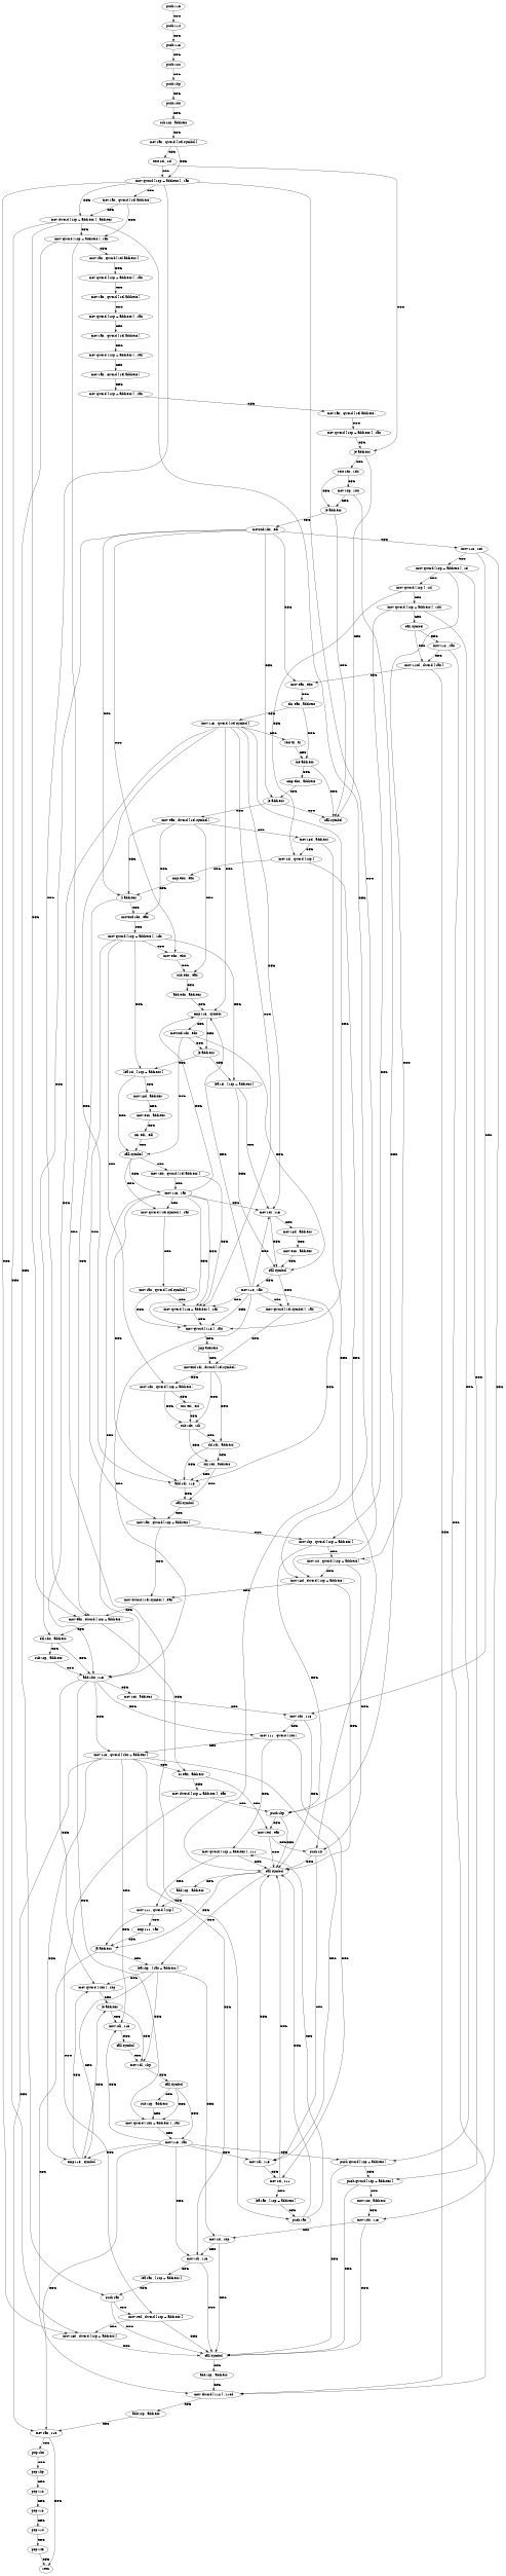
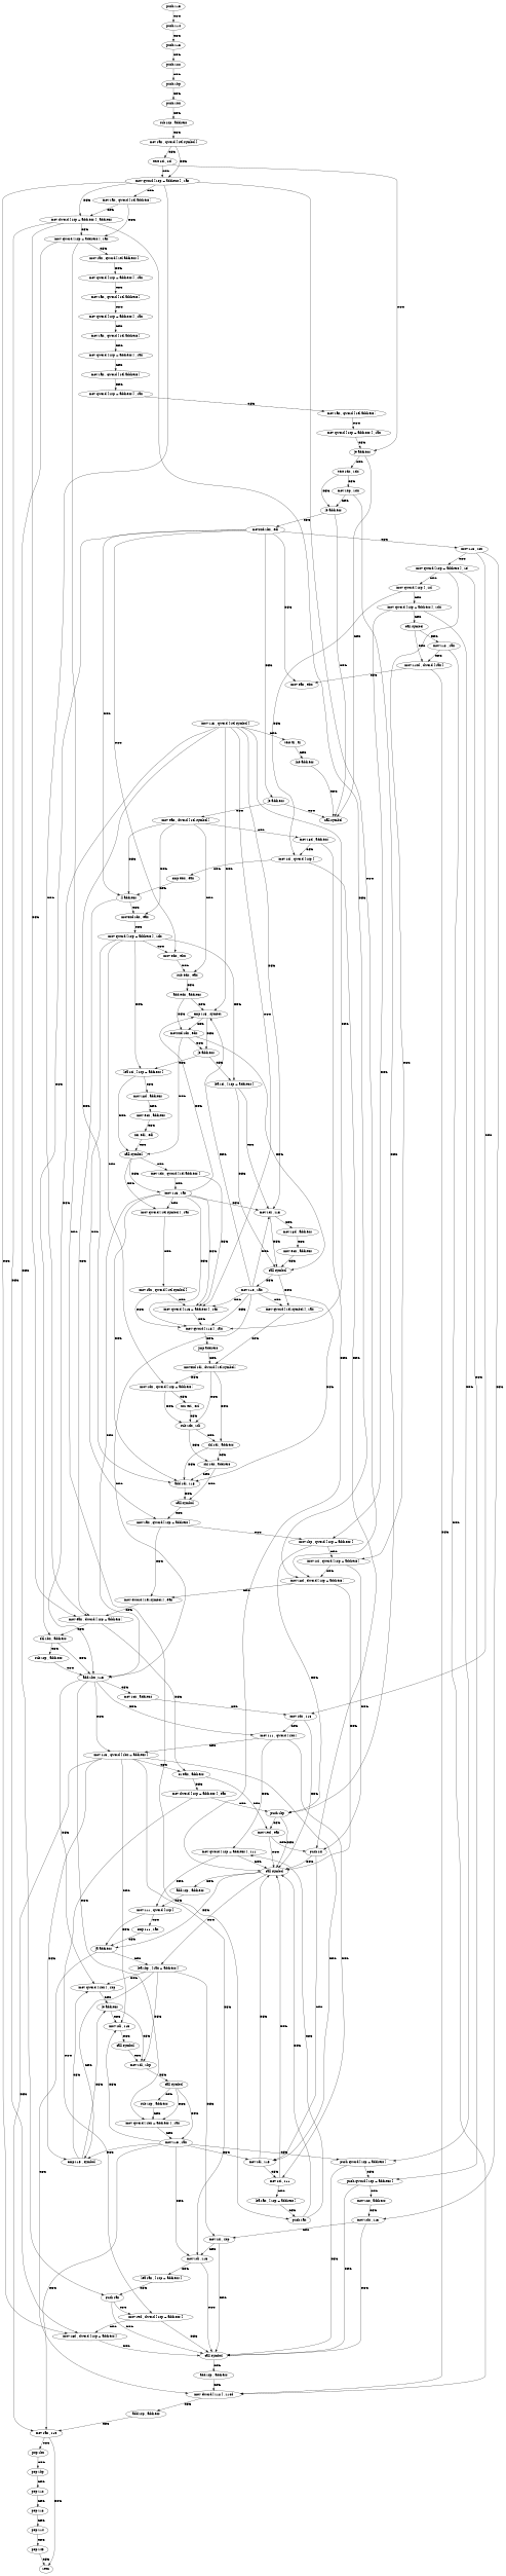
  digraph {
    n1 [label="push r15"]
    n2 [label="push r14"]
    n3 [label="push r13"]
    n4 [label="push r22"]
    n5 [label="push rbp"]
    n6 [label="push rbx"]
    n7 [label="sub rsp , address"]
    n8 [label="mov rax , qword [ rel symbol ]"]
    n9 [label="test rsi , rsi"]
    n10 [label="mov qword [ rsp + address ] , rax"]
    n11 [label="je address"]
    n12 [label="mov rax , qword [ rel address ]"]
    n13 [label="mov dword [ rsp + address ] , address"]
    n14 [label="mov eax , dword [ rsp + address ]"]
    n15 [label="mov r8d , dword [ rsp + address ]"]
    n16 [label="mov r8d , dword [ rsp + address ]"]
    n17 [label="call symbol"]
    n18 [label="test rdx , rdx"]
    n19 [label="mov qword [ rsp + address ] , rax"]
    n20 [label="shl rbx , address"]
    n21 [label="or eax , address"]
    n22 [label="call symbol"]
    n23 [label="call symbol"]
    n24 [label="mov dword [ rel symbol ] , eax"]
    n25 [label="mov rax , qword [ rel address ]"]
    n26 [label="push rax"]
    n27 [label="push rax"]
    n28 [label="mov qword [ rsp + address ] , rax"]
    n29 [label="mov qword [ rsp + address ] , r11"]
    n30 [label="mov r9d , dword [ rsp + address ]"]
    n31 [label="mov rax , qword [ rel address ]"]
    n32 [label="mov qword [ rsp + address ] , rax"]
    n33 [label="mov rax , qword [ rel address ]"]
    n34 [label="mov qword [ rsp + address ] , rax"]
    n35 [label="mov rax , qword [ rel address ]"]
    n36 [label="mov qword [ rsp + address ] , rax"]
    n37 [label="mov rax , qword [ rel address ]"]
    n38 [label="mov qword [ rsp + address ] , rax"]
    n39 [label="mov rbp , rdx"]
    n40 [label="je address"]
    n41 [label="push rbp"]
    n42 [label="movsxd rbx , edi"]
    n43 [label="mov r9d , eax"]
    n44 [label="mov r13 , rcx"]
    n45 [label="mov eax , ebx"]
    n46 [label="je address"]
    n47 [label="jl address"]
    n48 [label="mov edx , ebx"]
    n49 [label="mov qword [ rsp + address ] , rsi"]
    n50 [label="mov rdx , r13"]
    n51 [label="mov rdx , r13"]
-   n52 [label="shr eax , address"]
    n53 [label="mov eax , dword [ rel symbol ]"]
    n54 [label="movsxd rdx , eax"]
    n55 [label="add rbx , r15"]
    n56 [label="sub rsp , address"]
    n57 [label="sub edx , eax"]
    n58 [label="mov qword [ rsp ] , rsi"]
    n59 [label="push qword [ rsp + address ]"]
    n60 [label="mov rsi , qword [ rsp + address ]"]
    n61 [label="mov r11 , qword [ rbx ]"]
    n62 [label="mov rsi , rbp"]
    n63 [label="mov qword [ rsp + address ] , rdx"]
    n64 [label="mov rsi , qword [ rsp ]"]
    n65 [label="mov rcx , address"]
    n66 [label="push rsi"]
    n67 [label="call symbol"]
    n68 [label="push qword [ rsp + address ]"]
    n69 [label="mov rbp , qword [ rsp + address ]"]
    n70 [label="cmp ebx , eax"]
    n71 [label="mov r12 , rax"]
    n72 [label="mov r14d , dword [ rax ]"]
    n73 [label="mov dword [ r12 ] , r14d"]
    n74 [label="add rsp , address"]
    n75 [label="mov r15 , qword [ rel symbol ]"]
    n76 [label="jne address"]
    n77 [label="test al , al"]
    n78 [label="cmp r15 , symbol"]
    n79 [label="mov qword [ r15 + address ] , rdx"]
    n80 [label="mov qword [ r15 ] , rax"]
    n81 [label="mov rdi , r15"]
    n82 [label="add rdi , r15"]
-   n83 [label="cmp ebx , address"]
    n84 [label="mov rcx , address"]
    n85 [label="mov r15 , qword [ rbx + address ]"]
    n86 [label="mov qword [ rbx ] , rbp"]
    n87 [label="mov qword [ rbx + address ] , rax"]
    n88 [label="movsxd rdx , edx"]
    n89 [label="je address"]
    n90 [label="jmp address"]
    n91 [label="call symbol"]
    n92 [label="mov r8d , address"]
    n93 [label="call symbol"]
    n94 [label="mov r8d , address"]
    n95 [label="mov qword [ rsp + address ] , rdx"]
    n96 [label="add edx , address"]
    n97 [label="add rsp , address"]
    n98 [label="ja address"]
    n99 [label="lea rbp , [ rax + address ]"]
    n100 [label="mov rdi , r15"]
    n101 [label="mov dword [ rsp + address ] , eax"]
    n102 [label="lea rsi , [ rsp + address ]"]
    n103 [label="lea rsi , [ rsp + address ]"]
    n104 [label="mov rdx , qword [ rsp + address ]"]
    n105 [label="mov rax , qword [ rsp + address ]"]
    n106 [label="mov rsi , r11"]
    n107 [label="mov rax , r15"]
    n108 [label="cmp r15 , symbol"]
    n109 [label="mov rdi , r15"]
    n110 [label="mov rdi , r15"]
    n111 [label="je address"]
    n112 [label="mov r15 , rax"]
    n113 [label="lea rax , [ rsp + address ]"]
    n114 [label="mov r11 , qword [ rsp ]"]
    n115 [label="pop rbx"]
    n116 [label=retn]
    n117 [label="call symbol"]
    n118 [label="lea rax , [ rsp + address ]"]
    n119 [label="cmp r11 , rax"]
    n120 [label="mov rdi , rbp"]
    n121 [label="call symbol"]
    n122 [label="call symbol"]
    n123 [label="mov r8d , address"]
    n124 [label="sub rdx , rdi"]
    n125 [label="xor esi , esi"]
    n126 [label="mov rdx , qword [ rel address ]"]
    n127 [label="mov r15 , rax"]
    n128 [label="mov qword [ rel symbol ] , rax"]
    n129 [label="mov r15 , rax"]
    n130 [label="mov qword [ rel symbol ] , rax"]
    n131 [label="mov ecx , address"]
    n132 [label="pop rbp"]
    n133 [label="pop r12"]
    n134 [label="pop r13"]
    n135 [label="pop r14"]
    n136 [label="pop r45"]
    n137 [label="sub rsp , address"]
    n138 [label="xor edi , edi"]
    n139 [label="mov rax , qword [ rel symbol ]"]
    n140 [label="movsxd rdi , dword [ rel symbol ]"]
    n141 [label="shl rdi , address"]
    n142 [label="shl rdx , address"]
    n143 [label="mov ecx , address"]
    n144 [label="add rsp , address"]
    n1 -> n2 [label=CFG]
    n2 -> n3 [label=CFG]
    n3 -> n4 [label=CFG]
    n4 -> n5 [label=CFG]
    n5 -> n6 [label=CFG]
    n6 -> n7 [label=CFG]
    n7 -> n8 [label=CFG]
    n8 -> n9 [label=CFG]
    n8 -> n10 [label=DFG]
    n9 -> n10 [label=CFG]
    n9 -> n11 [label=DFG]
    n10 -> n12 [label=CFG]
    n10 -> n13 [label=DFG]
    n10 -> n14 [label=DFG]
    n10 -> n15 [label=DFG]
    n10 -> n16 [label=DFG]
    n11 -> n17 [label=CFG]
    n11 -> n18 [label=CFG]
    n12 -> n13 [label=CFG]
    n12 -> n19 [label=DFG]
    n13 -> n14 [label=DFG]
    n13 -> n15 [label=DFG]
    n13 -> n16 [label=DFG]
    n13 -> n19 [label=CFG]
    n14 -> n20 [label=CFG]
    n14 -> n21 [label=DFG]
    n15 -> n22 [label=DFG]
    n16 -> n23 [label=DFG]
    n16 -> n24 [label=CFG]
    n18 -> n39 [label=CFG]
    n18 -> n40 [label=DFG]
    n19 -> n25 [label=CFG]
    n19 -> n26 [label=DFG]
    n19 -> n27 [label=DFG]
    n20 -> n55 [label=DFG]
    n20 -> n56 [label=CFG]
    n21 -> n43 [label=DFG]
    n21 -> n101 [label=DFG]
    n22 -> n144 [label=CFG]
    n23 -> n97 [label=CFG]
    n23 -> n98 [label=DFG]
    n23 -> n99 [label=DFG]
    n24 -> n14 [label=CFG]
    n25 -> n28 [label=DFG]
    n26 -> n23 [label=DFG]
    n26 -> n29 [label=CFG]
    n27 -> n22 [label=DFG]
    n27 -> n30 [label=CFG]
    n28 -> n31 [label=CFG]
    n29 -> n23 [label=CFG]
    n29 -> n114 [label=DFG]
    n30 -> n15 [label=CFG]
    n30 -> n22 [label=DFG]
    n31 -> n32 [label=DFG]
    n32 -> n33 [label=CFG]
    n33 -> n34 [label=DFG]
    n34 -> n35 [label=CFG]
    n35 -> n36 [label=DFG]
    n36 -> n37 [label=CFG]
    n37 -> n38 [label=DFG]
    n38 -> n11 [label=CFG]
    n39 -> n40 [label=CFG]
    n39 -> n41 [label=DFG]
    n40 -> n17 [label=CFG]
    n40 -> n42 [label=CFG]
    n41 -> n23 [label=DFG]
    n41 -> n43 [label=CFG]
    n42 -> n20 [label=DFG]
    n42 -> n44 [label=CFG]
    n42 -> n45 [label=DFG]
    n42 -> n46 [label=DFG]
    n42 -> n47 [label=DFG]
    n42 -> n48 [label=DFG]
    n43 -> n23 [label=DFG]
    n43 -> n66 [label=CFG]
    n44 -> n49 [label=CFG]
    n44 -> n50 [label=DFG]
    n44 -> n51 [label=DFG]
-   n45 -> n52 [label=DFG]
    n46 -> n17 [label=CFG]
    n46 -> n53 [label=CFG]
    n47 -> n14 [label=CFG]
    n47 -> n54 [label=CFG]
    n48 -> n57 [label=DFG]
    n49 -> n58 [label=CFG]
    n49 -> n59 [label=DFG]
    n49 -> n60 [label=DFG]
    n50 -> n23 [label=DFG]
    n50 -> n61 [label=CFG]
    n51 -> n22 [label=DFG]
    n51 -> n62 [label=CFG]
-   n52 -> n75 [label=CFG]
-   n52 -> n76 [label=DFG]
    n53 -> n47 [label=DFG]
    n53 -> n54 [label=DFG]
    n53 -> n57 [label=DFG]
    n53 -> n94 [label=CFG]
    n54 -> n95 [label=DFG]
    n55 -> n61 [label=DFG]
    n55 -> n84 [label=CFG]
    n55 -> n85 [label=DFG]
    n55 -> n86 [label=DFG]
    n55 -> n87 [label=DFG]
    n56 -> n55 [label=CFG]
    n57 -> n96 [label=DFG]
    n58 -> n63 [label=CFG]
    n58 -> n64 [label=DFG]
    n59 -> n22 [label=DFG]
    n59 -> n65 [label=CFG]
    n60 -> n16 [label=CFG]
    n60 -> n66 [label=DFG]
    n61 -> n29 [label=DFG]
    n61 -> n85 [label=CFG]
    n61 -> n106 [label=DFG]
    n62 -> n22 [label=DFG]
    n62 -> n110 [label=CFG]
    n63 -> n67 [label=CFG]
    n63 -> n68 [label=DFG]
    n63 -> n69 [label=DFG]
    n64 -> n66 [label=DFG]
    n64 -> n70 [label=CFG]
    n65 -> n51 [label=CFG]
    n66 -> n23 [label=DFG]
    n66 -> n100 [label=CFG]
    n67 -> n71 [label=DFG]
    n67 -> n72 [label=DFG]
    n68 -> n22 [label=DFG]
    n68 -> n59 [label=CFG]
    n69 -> n41 [label=DFG]
    n69 -> n60 [label=CFG]
    n70 -> n47 [label=CFG]
    n71 -> n72 [label=CFG]
    n71 -> n73 [label=DFG]
    n72 -> n45 [label=CFG]
    n72 -> n73 [label=DFG]
    n73 -> n74 [label=CFG]
    n74 -> n107 [label=CFG]
    n75 -> n55 [label=DFG]
    n75 -> n77 [label=CFG]
    n75 -> n78 [label=DFG]
    n75 -> n79 [label=DFG]
    n75 -> n80 [label=DFG]
    n75 -> n81 [label=DFG]
    n75 -> n82 [label=DFG]
    n76 -> n17 [label=CFG]
-   n76 -> n83 [label=CFG]
    n77 -> n76 [label=CFG]
    n78 -> n88 [label=CFG]
    n78 -> n89 [label=DFG]
    n79 -> n80 [label=CFG]
    n80 -> n90 [label=CFG]
    n81 -> n91 [label=DFG]
    n81 -> n92 [label=CFG]
    n82 -> n93 [label=DFG]
-   n83 -> n46 [label=CFG]
    n84 -> n50 [label=CFG]
    n85 -> n21 [label=CFG]
    n85 -> n100 [label=DFG]
    n85 -> n107 [label=DFG]
    n85 -> n108 [label=DFG]
    n85 -> n109 [label=DFG]
    n85 -> n110 [label=DFG]
    n86 -> n111 [label=CFG]
    n87 -> n112 [label=CFG]
    n88 -> n89 [label=CFG]
    n88 -> n91 [label=DFG]
    n88 -> n122 [label=DFG]
    n89 -> n102 [label=CFG]
    n89 -> n103 [label=CFG]
    n90 -> n140 [label=CFG]
    n91 -> n129 [label=DFG]
    n91 -> n130 [label=DFG]
    n92 -> n143 [label=CFG]
    n93 -> n105 [label=CFG]
    n94 -> n23 [label=DFG]
    n94 -> n64 [label=CFG]
    n95 -> n48 [label=CFG]
    n95 -> n102 [label=DFG]
    n95 -> n103 [label=DFG]
    n95 -> n104 [label=DFG]
    n95 -> n105 [label=DFG]
    n96 -> n78 [label=CFG]
+   n96 -> n88 [label=DFG]
    n97 -> n114 [label=CFG]
    n98 -> n73 [label=CFG]
    n98 -> n99 [label=CFG]
    n99 -> n62 [label=DFG]
    n99 -> n86 [label=DFG]
    n99 -> n108 [label=CFG]
    n99 -> n120 [label=DFG]
    n100 -> n23 [label=DFG]
    n100 -> n106 [label=CFG]
    n101 -> n30 [label=DFG]
    n101 -> n41 [label=CFG]
    n102 -> n122 [label=DFG]
    n102 -> n123 [label=CFG]
    n103 -> n81 [label=CFG]
    n103 -> n91 [label=DFG]
    n104 -> n124 [label=DFG]
    n104 -> n125 [label=CFG]
    n105 -> n24 [label=DFG]
    n105 -> n69 [label=CFG]
    n106 -> n23 [label=DFG]
    n106 -> n113 [label=CFG]
    n107 -> n115 [label=CFG]
    n107 -> n116 [label=DFG]
    n108 -> n86 [label=CFG]
    n108 -> n111 [label=DFG]
    n109 -> n117 [label=DFG]
    n110 -> n22 [label=DFG]
    n110 -> n118 [label=CFG]
    n111 -> n109 [label=CFG]
    n111 -> n120 [label=CFG]
    n112 -> n68 [label=CFG]
    n112 -> n100 [label=DFG]
    n112 -> n107 [label=DFG]
    n112 -> n108 [label=DFG]
    n112 -> n109 [label=DFG]
    n112 -> n110 [label=DFG]
    n113 -> n26 [label=CFG]
    n114 -> n98 [label=DFG]
    n114 -> n119 [label=CFG]
    n115 -> n132 [label=CFG]
    n117 -> n120 [label=CFG]
    n118 -> n27 [label=CFG]
    n119 -> n98 [label=CFG]
    n120 -> n121 [label=DFG]
    n121 -> n87 [label=DFG]
    n121 -> n112 [label=DFG]
    n121 -> n137 [label=CFG]
    n122 -> n126 [label=CFG]
    n122 -> n127 [label=DFG]
    n122 -> n128 [label=DFG]
    n123 -> n131 [label=CFG]
    n124 -> n141 [label=CFG]
    n124 -> n142 [label=DFG]
    n125 -> n124 [label=CFG]
    n126 -> n79 [label=DFG]
    n126 -> n127 [label=CFG]
    n127 -> n55 [label=DFG]
    n127 -> n78 [label=DFG]
    n127 -> n79 [label=DFG]
    n127 -> n80 [label=DFG]
    n127 -> n81 [label=DFG]
    n127 -> n82 [label=DFG]
    n127 -> n128 [label=CFG]
    n128 -> n139 [label=CFG]
    n129 -> n55 [label=DFG]
    n129 -> n78 [label=DFG]
    n129 -> n79 [label=DFG]
    n129 -> n80 [label=DFG]
    n129 -> n81 [label=DFG]
    n129 -> n82 [label=DFG]
    n129 -> n130 [label=CFG]
    n130 -> n140 [label=CFG]
    n131 -> n138 [label=CFG]
    n132 -> n133 [label=CFG]
    n133 -> n134 [label=CFG]
    n134 -> n135 [label=CFG]
    n135 -> n136 [label=CFG]
    n136 -> n116 [label=CFG]
    n137 -> n87 [label=CFG]
    n138 -> n122 [label=CFG]
    n139 -> n79 [label=CFG]
    n139 -> n80 [label=DFG]
    n140 -> n104 [label=DFG]
    n140 -> n124 [label=DFG]
    n140 -> n141 [label=DFG]
    n141 -> n82 [label=DFG]
    n141 -> n142 [label=CFG]
    n142 -> n82 [label=CFG]
    n142 -> n93 [label=DFG]
    n143 -> n91 [label=CFG]
    n144 -> n73 [label=CFG]
  }
